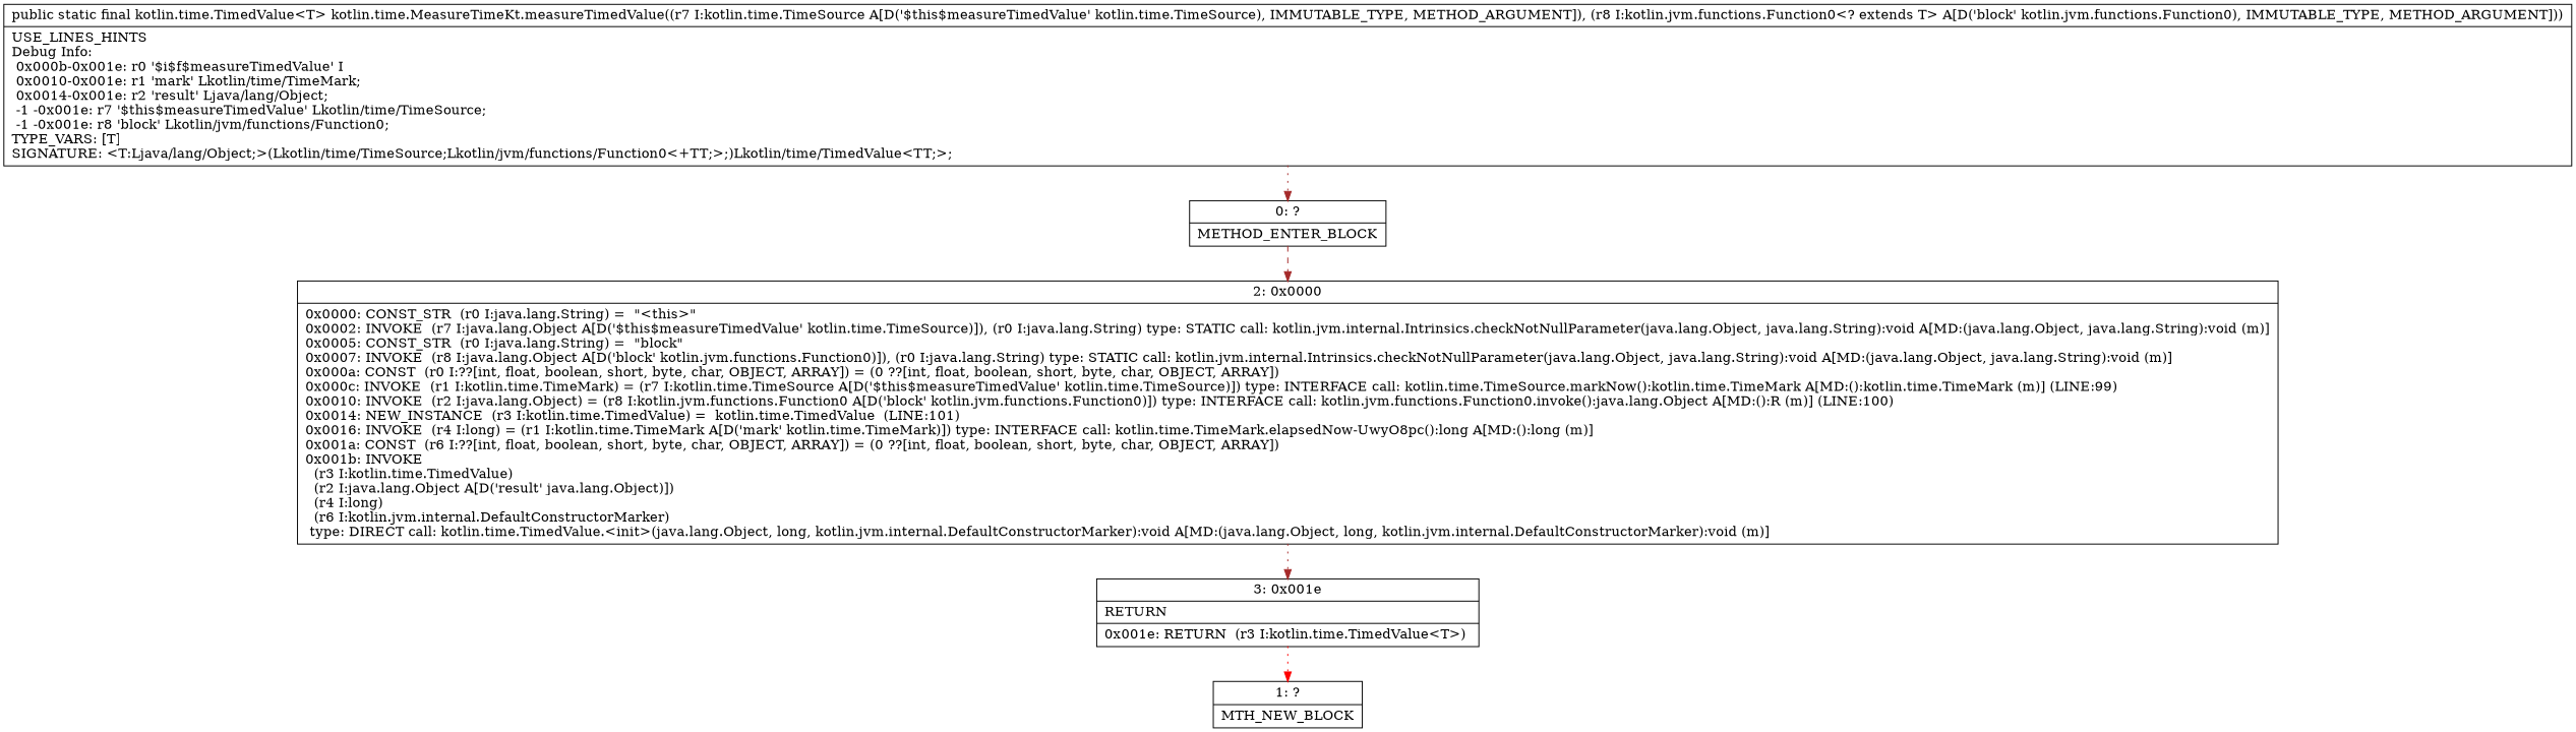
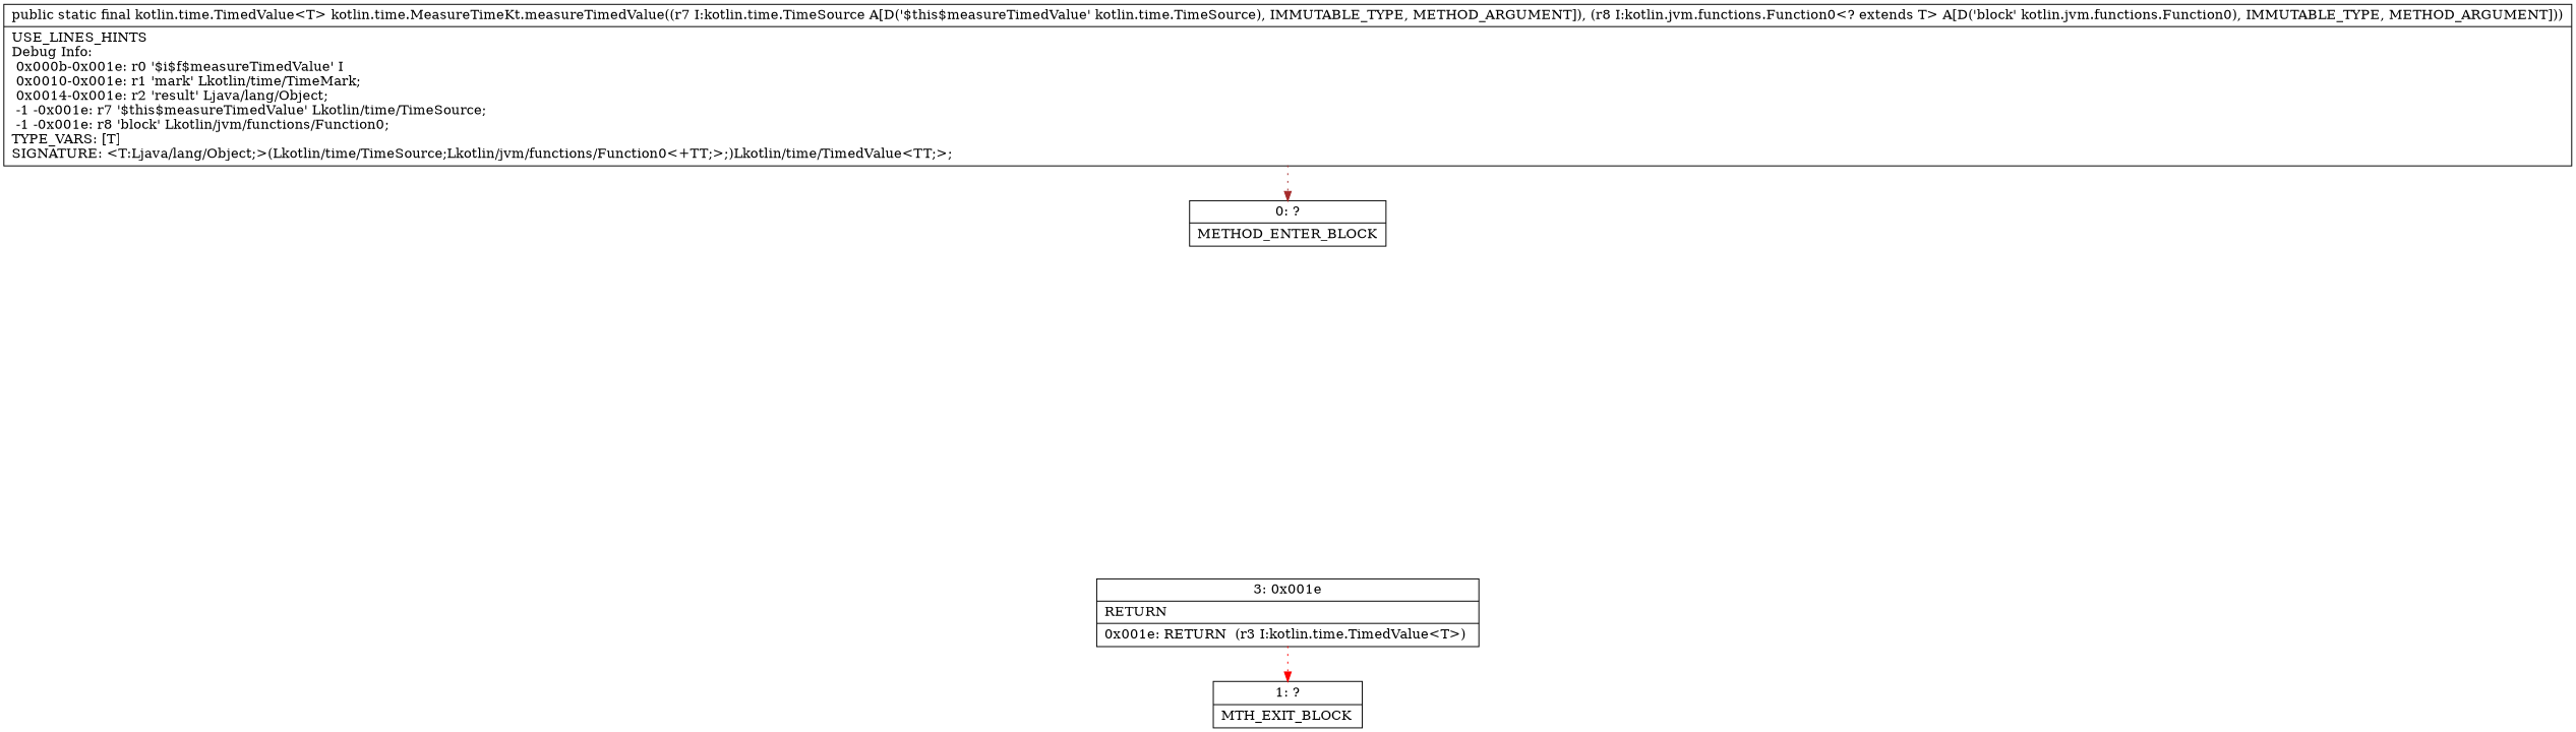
  digraph {
    node [shape=record]
    edge [color=brown style=dotted]
    n1 [label="{0\:\ ?|METHOD_ENTER_BLOCK\l}"]
-   n2 [label="{2\:\ 0x0000|0x0000: CONST_STR  (r0 I:java.lang.String) =  \"\<this\>\" \l0x0002: INVOKE  (r7 I:java.lang.Object A[D('$this$measureTimedValue' kotlin.time.TimeSource)]), (r0 I:java.lang.String) type: STATIC call: kotlin.jvm.internal.Intrinsics.checkNotNullParameter(java.lang.Object, java.lang.String):void A[MD:(java.lang.Object, java.lang.String):void (m)]\l0x0005: CONST_STR  (r0 I:java.lang.String) =  \"block\" \l0x0007: INVOKE  (r8 I:java.lang.Object A[D('block' kotlin.jvm.functions.Function0)]), (r0 I:java.lang.String) type: STATIC call: kotlin.jvm.internal.Intrinsics.checkNotNullParameter(java.lang.Object, java.lang.String):void A[MD:(java.lang.Object, java.lang.String):void (m)]\l0x000a: CONST  (r0 I:??[int, float, boolean, short, byte, char, OBJECT, ARRAY]) = (0 ??[int, float, boolean, short, byte, char, OBJECT, ARRAY]) \l0x000c: INVOKE  (r1 I:kotlin.time.TimeMark) = (r7 I:kotlin.time.TimeSource A[D('$this$measureTimedValue' kotlin.time.TimeSource)]) type: INTERFACE call: kotlin.time.TimeSource.markNow():kotlin.time.TimeMark A[MD:():kotlin.time.TimeMark (m)] (LINE:99)\l0x0010: INVOKE  (r2 I:java.lang.Object) = (r8 I:kotlin.jvm.functions.Function0 A[D('block' kotlin.jvm.functions.Function0)]) type: INTERFACE call: kotlin.jvm.functions.Function0.invoke():java.lang.Object A[MD:():R (m)] (LINE:100)\l0x0014: NEW_INSTANCE  (r3 I:kotlin.time.TimedValue) =  kotlin.time.TimedValue  (LINE:101)\l0x0016: INVOKE  (r4 I:long) = (r1 I:kotlin.time.TimeMark A[D('mark' kotlin.time.TimeMark)]) type: INTERFACE call: kotlin.time.TimeMark.elapsedNow\-UwyO8pc():long A[MD:():long (m)]\l0x001a: CONST  (r6 I:??[int, float, boolean, short, byte, char, OBJECT, ARRAY]) = (0 ??[int, float, boolean, short, byte, char, OBJECT, ARRAY]) \l0x001b: INVOKE  \l  (r3 I:kotlin.time.TimedValue)\l  (r2 I:java.lang.Object A[D('result' java.lang.Object)])\l  (r4 I:long)\l  (r6 I:kotlin.jvm.internal.DefaultConstructorMarker)\l type: DIRECT call: kotlin.time.TimedValue.\<init\>(java.lang.Object, long, kotlin.jvm.internal.DefaultConstructorMarker):void A[MD:(java.lang.Object, long, kotlin.jvm.internal.DefaultConstructorMarker):void (m)]\l}"]
    n3 [label="{3\:\ 0x001e|RETURN\l|0x001e: RETURN  (r3 I:kotlin.time.TimedValue\<T\>) \l}"]
-   n4 [label="{1\:\ ?|MTH_NEW_BLOCK\l}"]
+   n4 [label="{1\:\ ?|MTH_EXIT_BLOCK\l}"]
    n5 [label="{public static final kotlin.time.TimedValue\<T\> kotlin.time.MeasureTimeKt.measureTimedValue((r7 I:kotlin.time.TimeSource A[D('$this$measureTimedValue' kotlin.time.TimeSource), IMMUTABLE_TYPE, METHOD_ARGUMENT]), (r8 I:kotlin.jvm.functions.Function0\<? extends T\> A[D('block' kotlin.jvm.functions.Function0), IMMUTABLE_TYPE, METHOD_ARGUMENT]))  | USE_LINES_HINTS\lDebug Info:\l  0x000b\-0x001e: r0 '$i$f$measureTimedValue' I\l  0x0010\-0x001e: r1 'mark' Lkotlin\/time\/TimeMark;\l  0x0014\-0x001e: r2 'result' Ljava\/lang\/Object;\l  \-1 \-0x001e: r7 '$this$measureTimedValue' Lkotlin\/time\/TimeSource;\l  \-1 \-0x001e: r8 'block' Lkotlin\/jvm\/functions\/Function0;\lTYPE_VARS: [T]\lSIGNATURE: \<T:Ljava\/lang\/Object;\>(Lkotlin\/time\/TimeSource;Lkotlin\/jvm\/functions\/Function0\<+TT;\>;)Lkotlin\/time\/TimedValue\<TT;\>;\l}"]
-   n1 -> n2 [style=dashed]
-   n2 -> n3
    n3 -> n4 [color=red]
    n5 -> n1
  }
